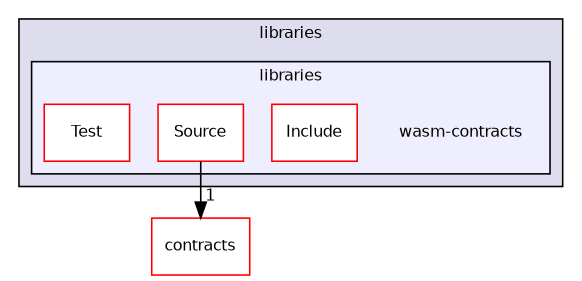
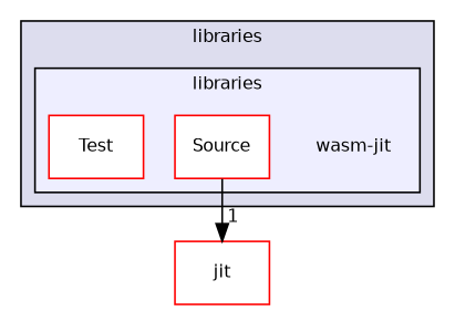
  digraph {
    compound=true
    node [fontname=Helvetica fontsize=10 shape=box color=red fillcolor=white style=filled]
-   n1 [label="wasm-contracts" shape=plaintext color="" fillcolor="" style=""]
-   n2 [label=Include]
+   n1 [label="wasm-jit" shape=plaintext color="" fillcolor="" style=""]
    n3 [label=Source]
    n4 [label=Test]
-   n5 [label=contracts]
+   n5 [label=jit]
    subgraph cluster_1 {
      bgcolor="#ddddee"
      fontname=Helvetica
      fontsize=10
      label=libraries
      pencolor=black
      subgraph cluster_2 {
        bgcolor="#eeeeff"
        fontname=Helvetica
        fontsize=10
        pencolor=black
        n1
-       n2
        n3
        n4
      }
    }
    n3 -> n5 [headlabel=1 labeldistance=1.5 labelfontname=Helvetica labelfontsize=10]
  }
